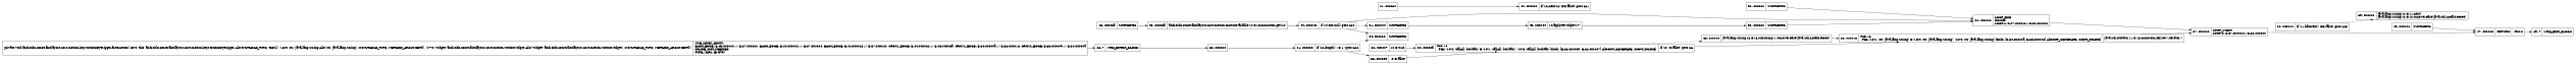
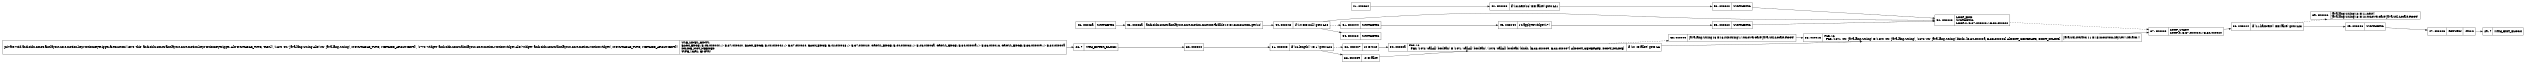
  digraph {
    rankdir=LR
    node [shape=record]
    n1 [label="{28\:\ ?|MTH_ENTER_BLOCK\l}"]
    n2 [label="{30\:\ 0x0000}"]
    n3 [label="{31\:\ 0x0005|if (r6.length() != 1) goto L26\l}"]
    n4 [label="{32\:\ 0x0007|r0 = true\l}"]
    n5 [label="{33\:\ 0x0009|r0 = false\l}"]
    n6 [label="{34\:\ 0x000a|PHI: r0 \l  PHI: (r0v2 'callAll' boolean) = (r0v1 'callAll' boolean), (r0v3 'callAll' boolean) binds: [B:33:0x0009, B:32:0x0007] A[DONT_GENERATE, DONT_INLINE]\l|if (r0 != false) goto L6\l}"]
    n7 [label="{35\:\ 0x000c|java.lang.String r6 = r6.substring(1).toLowerCase(java.util.Locale.ROOT)\l}"]
    n8 [label="{36\:\ 0x0016|PHI: r6 \l  PHI: (r6v1 'str' java.lang.String) = (r6v0 'str' java.lang.String), (r6v2 'str' java.lang.String) binds: [B:34:0x000a, B:35:0x000c] A[DONT_GENERATE, DONT_INLINE]\l|java.util.Iterator r1 = r5.mCustom.keySet().iterator()\l}"]
    n9 [label="{37\:\ 0x0020|LOOP_START\lLOOP:0: B:37:0x0020\-\>B:52:0x0020\l}"]
    n10 [label="{38\:\ 0x0024|if (r1.hasNext() == false) goto L23\l}"]
    n11 [label="{39\:\ 0x0026|java.lang.String r2 = r1.next()\ljava.lang.String r3 = r2.toLowerCase(java.util.Locale.ROOT)\l}"]
    n12 [label="{49\:\ 0x0048|SYNTHETIC\l}"]
    n13 [label="{47\:\ 0x0048|RETURN\l|return\l}"]
    n14 [label="{41\:\ 0x0034}"]
    n15 [label="{42\:\ 0x0038|if (r3.next(r6) == false) goto L21\l}"]
    n16 [label="{48\:\ 0x003a|SYNTHETIC\l}"]
    n17 [label="{43\:\ 0x003a|androidx.constraintlayout.core.motion.CustomVariable r4 = r5.mCustom.get(r2)\l}"]
    n18 [label="{53\:\ 0x0020|SYNTHETIC\l}"]
-   n19 [label="{52\:\ 0x0020|LOOP_END\lINLINE\lLOOP:0: B:37:0x0020\-\>B:52:0x0020\l}"]
+   n19 [label="{52\:\ 0x0020|LOOP_END\lSYNTHETIC\lLOOP:0: B:37:0x0020\-\>B:52:0x0020\l}"]
    n20 [label="{44\:\ 0x0042|if (r4 == null) goto L20\l}"]
    n21 [label="{51\:\ 0x0044|SYNTHETIC\l}"]
    n22 [label="{54\:\ 0x0020|SYNTHETIC\l}"]
    n23 [label="{45\:\ 0x0044|r4.applyToWidget(r7)\l}"]
    n24 [label="{55\:\ 0x0020|SYNTHETIC\l}"]
    n25 [label="{29\:\ ?|MTH_EXIT_BLOCK\l}"]
    n26 [label="{private void androidx.constraintlayout.core.motion.key.MotionKeyTrigger.fireCustom((r5v0 'this' androidx.constraintlayout.core.motion.key.MotionKeyTrigger A[IMMUTABLE_TYPE, THIS]), (r6v0 'str' java.lang.String A[D('str' java.lang.String), IMMUTABLE_TYPE, METHOD_ARGUMENT]), (r7v0 'widget' androidx.constraintlayout.core.motion.MotionWidget A[D('widget' androidx.constraintlayout.core.motion.MotionWidget), IMMUTABLE_TYPE, METHOD_ARGUMENT]))  | USE_LINES_HINTS\lBACK_EDGE: B:45:0x0044 \-\> B:37:0x0020, BACK_EDGE: B:44:0x0042 \-\> B:37:0x0020, BACK_EDGE: B:42:0x0038 \-\> B:37:0x0020, CROSS_EDGE: B:40:0x0032 \-\> B:43:0x003a, CROSS_EDGE: B:34:0x000a \-\> B:36:0x0016, CROSS_EDGE: B:33:0x0009 \-\> B:34:0x000a\lINLINE_NOT_NEEDED\lTYPE_VARS: EMPTY\l}"]
    n1 -> n2
    n2 -> n3
-   n3 -> n22 [style=dashed]
+   n3 -> n4 [style=dashed]
    n3 -> n5
    n4 -> n6
    n5 -> n6
    n6 -> n7 [style=dashed]
    n6 -> n8
    n7 -> n8
    n8 -> n9
-   n9 -> n13
+   n9 -> n10
    n10 -> n11 [style=dashed]
+   n10 -> n12
    n12 -> n13
    n13 -> n25
    n14 -> n15
+   n15 -> n18
    n16 -> n17
    n17 -> n20
    n18 -> n19
-   n19 -> n9
+   n19 -> n9 [style=dashed]
    n20 -> n19
    n20 -> n21 [style=dashed]
    n20 -> n22
    n21 -> n23
    n23 -> n24
    n24 -> n19
    n26 -> n1
  }
